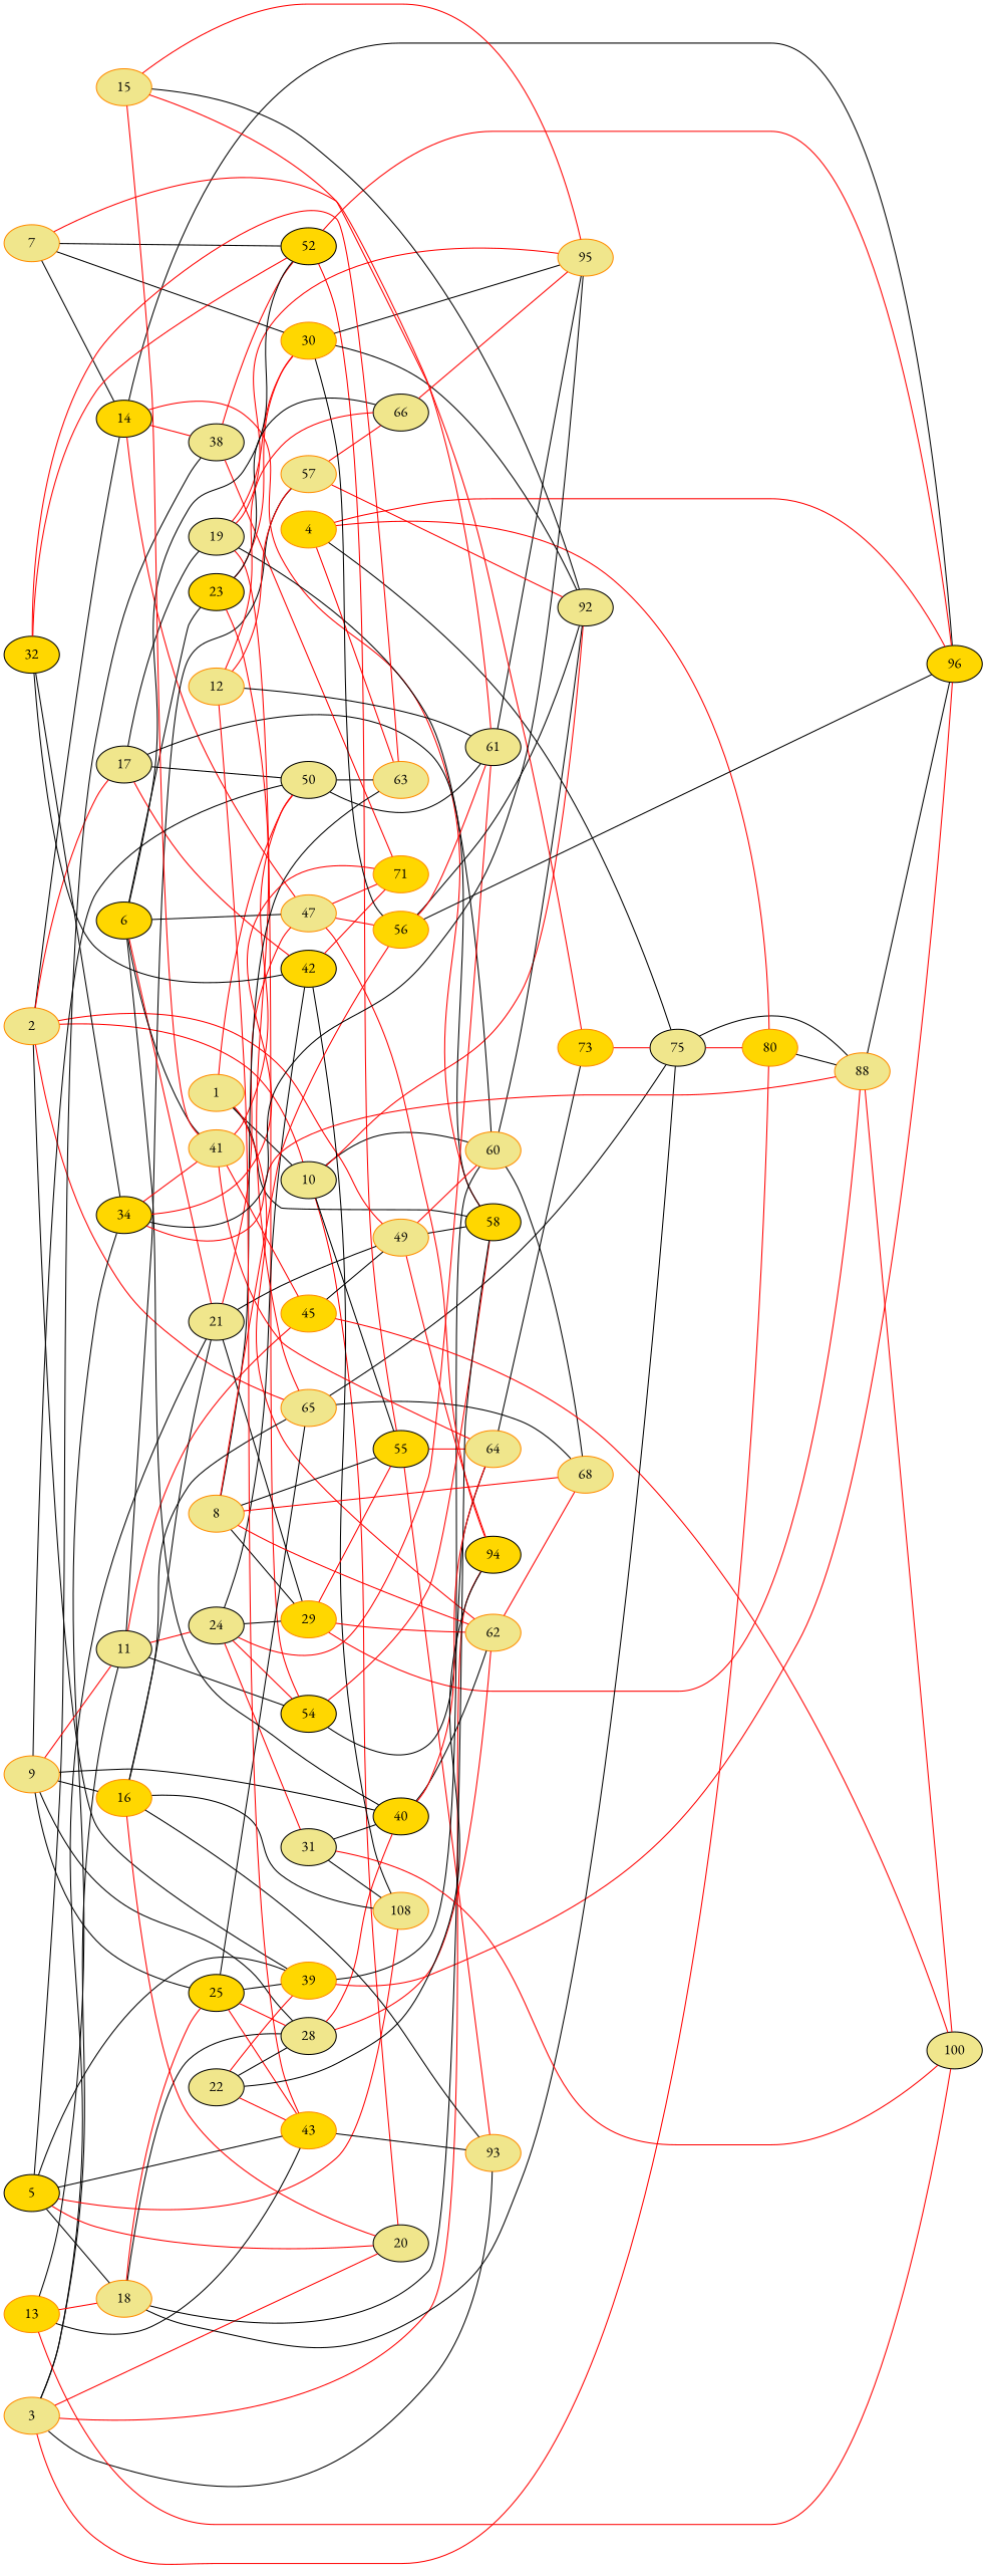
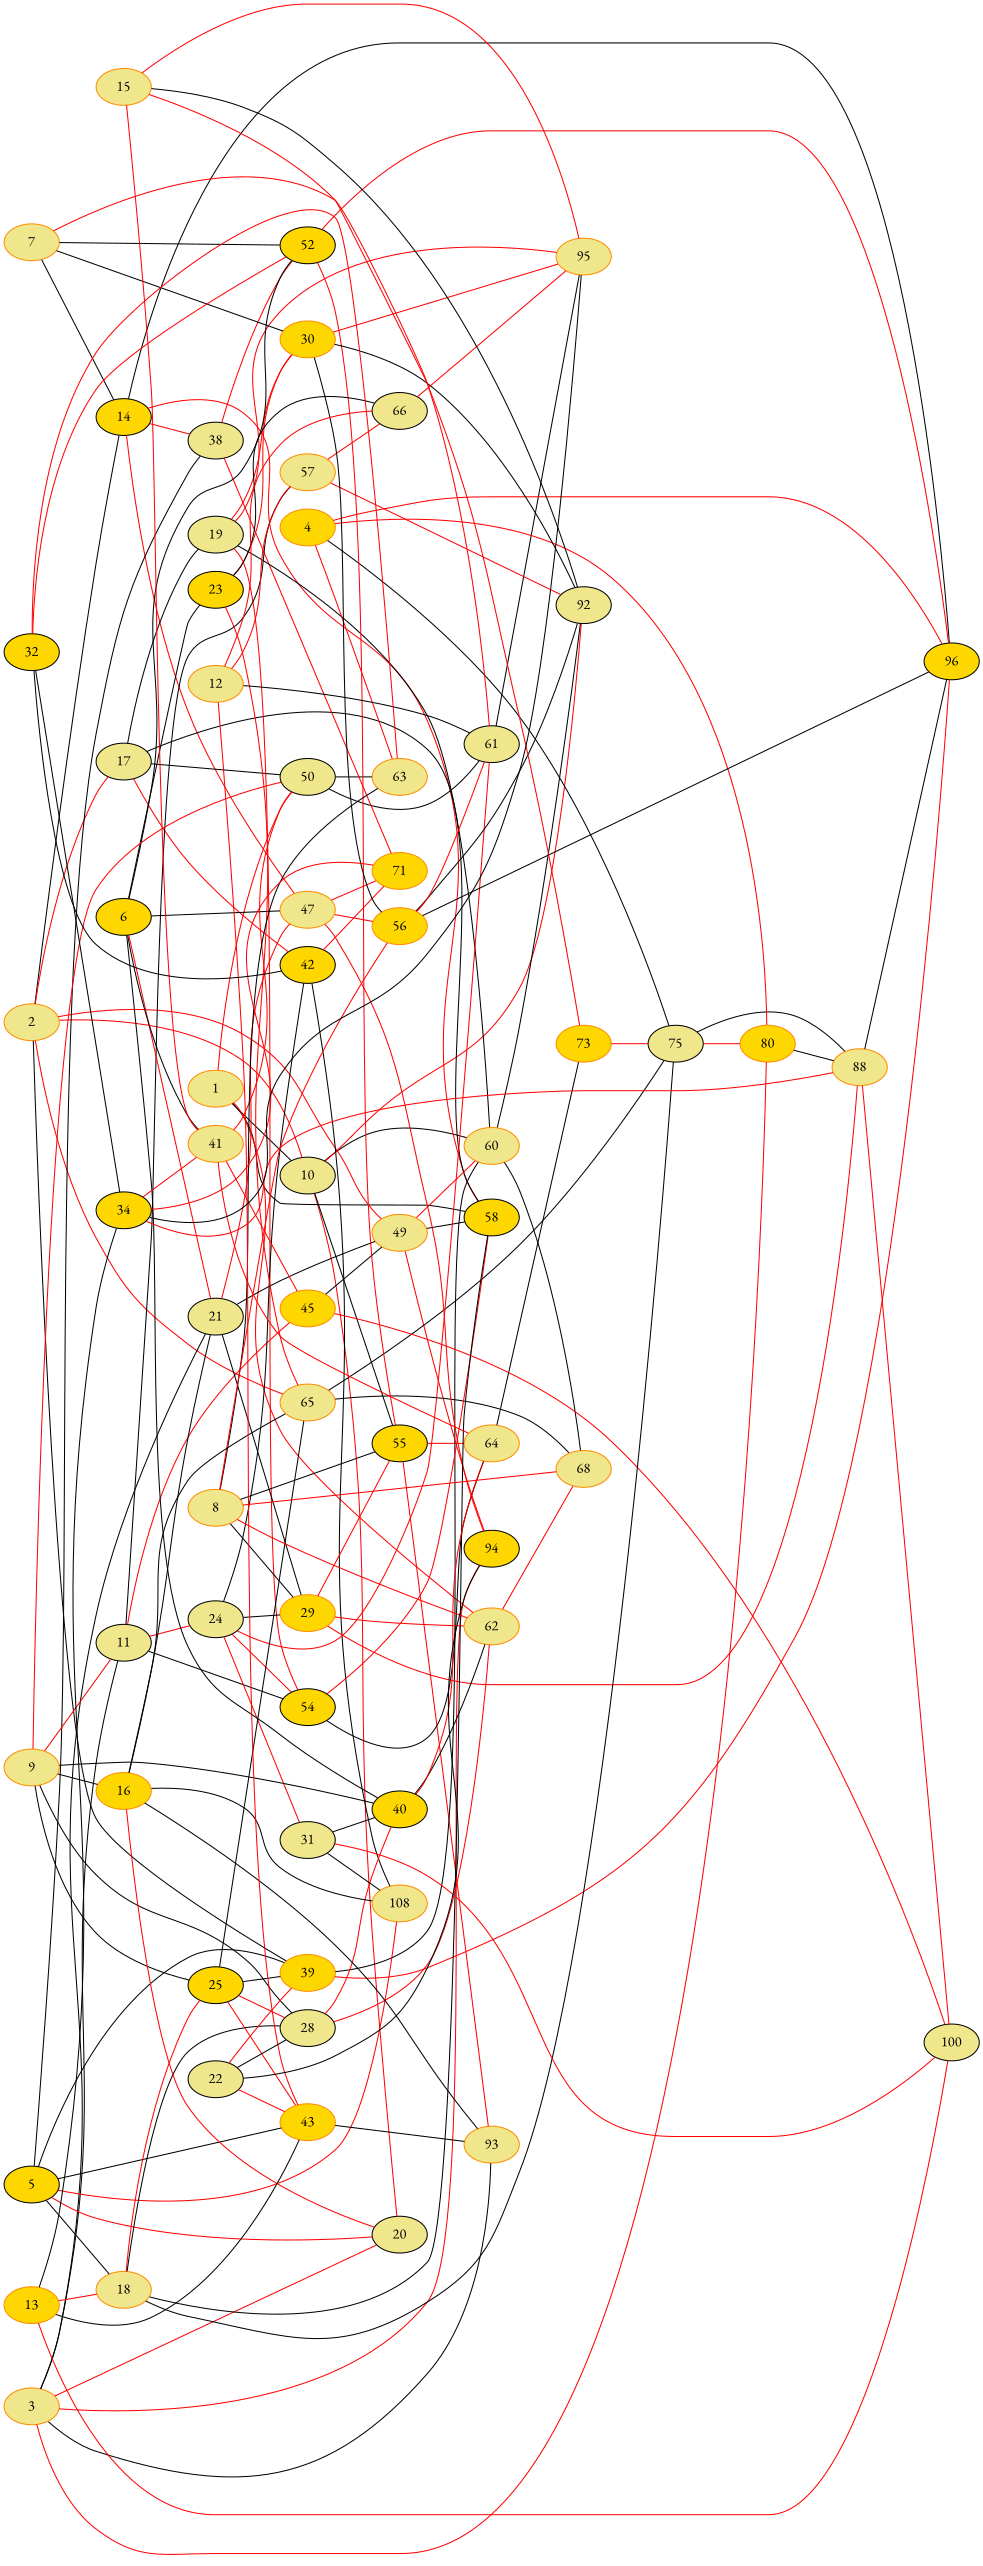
  graph {
    fontname="EB Garamond"
    rankdir=LR
    node [color=darkorange fillcolor=khaki fontname="EB Garamond" style=filled]
    edge [color=red fontname="EB Garamond"]
    10 [color=black super="+86"]
    20 [color=black]
    55 [color=black fillcolor=gold super="+87"]
    60 [super="+77"]
    92 [color=black super="+107"]
    1
    50 [color=black super="+53"]
    58 [color=black fillcolor=gold super="+90"]
    62 [super="+74"]
    63
    61 [color=black super="+98"]
    68
    2 [super="+102"]
    14 [color=black fillcolor=gold super="+37"]
    17 [color=black super="+105"]
    39 [fillcolor=gold super="+51"]
    49 [super="+81"]
    65 [super="+70"]
    96 [color=black fillcolor=gold super="+109"]
    38 [color=black]
    47 [super="+69"]
    19 [color=black super="+76"]
    42 [color=black fillcolor=gold super="+101"]
    94 [color=black fillcolor=gold]
    75 [color=black super="+106"]
    3 [super="+44"]
    11 [color=black super="+99"]
    21 [color=black super="+85"]
    80 [fillcolor=gold]
    93
    24 [color=black super="+110"]
    45 [fillcolor=gold]
    54 [color=black fillcolor=gold super="+67"]
    57
    29 [fillcolor=gold super="+48"]
    88 [super="+97"]
    4 [fillcolor=gold]
    5 [color=black fillcolor=gold super="+36"]
    18 [super="+26"]
    43 [fillcolor=gold super="+89"]
    108
    25 [color=black fillcolor=gold super="+35"]
    28 [color=black super="+33"]
    52 [color=black fillcolor=gold super="+91"]
    71 [fillcolor=gold]
    6 [color=black fillcolor=gold super="+82"]
    23 [color=black fillcolor=gold]
    40 [color=black fillcolor=gold super="+59"]
    41 [super="+79"]
    30 [fillcolor=gold super="+78"]
    66 [color=black]
    64 [super="+84"]
    56 [fillcolor=gold super="+104"]
    7
    73 [fillcolor=gold]
    95 [super="+103"]
    8 [super="+27"]
    9 [super="+72"]
    16 [fillcolor=gold super="+83"]
    31 [color=black]
    100 [color=black]
    12
    13 [fillcolor=gold]
    34 [color=black fillcolor=gold super="+46"]
    15
    22 [color=black]
    32 [color=black fillcolor=gold]
    10 -- 20
    10 -- 55 [color=black]
    10 -- 60 [color=black]
    10 -- 92
    55 -- 93
    55 -- 64
    60 -- 92 [color=black]
    60 -- 68 [color=black]
    1 -- 10 [color=black]
    1 -- 50
    1 -- 58 [color=black]
    1 -- 62
    50 -- 63 [color=black]
    50 -- 61 [color=black]
    62 -- 68
    61 -- 95 [color=black]
    2 -- 10
    2 -- 14 [color=black]
    2 -- 17
    2 -- 39 [color=black]
    2 -- 49
    2 -- 65
    14 -- 58
    14 -- 96 [color=black]
    14 -- 38
    14 -- 47
    17 -- 50 [color=black]
    17 -- 58 [color=black]
    17 -- 19 [color=black]
    17 -- 42 [weight=2]
    39 -- 60 [color=black]
    39 -- 96
    49 -- 60
    49 -- 58 [color=black]
    49 -- 94
    65 -- 68 [color=black]
    65 -- 75 [color=black]
    38 -- 52
    38 -- 71
    47 -- 94
    47 -- 71
    47 -- 56
    19 -- 60 [color=black]
    19 -- 54 [weight=2]
    19 -- 30
    19 -- 95
    42 -- 108 [color=black]
    42 -- 71
    75 -- 80
    75 -- 88 [color=black]
    3 -- 20
    3 -- 94
    3 -- 11 [color=black]
    3 -- 21 [color=black]
    3 -- 80
    3 -- 93 [color=black]
    11 -- 24
    11 -- 45
    11 -- 54 [color=black]
    11 -- 57 [color=black]
    21 -- 49 [color=black]
    21 -- 47
    21 -- 29 [color=black]
    80 -- 88 [color=black]
    24 -- 61
    24 -- 42 [color=black]
    24 -- 54
    24 -- 29 [color=black]
    24 -- 31
    45 -- 49 [color=black]
    45 -- 100
    54 -- 58
    54 -- 64 [color=black]
    57 -- 92
    57 -- 66
    29 -- 55
    29 -- 62
    29 -- 88
    88 -- 96 [color=black]
    88 -- 100
    4 -- 63
    4 -- 96
    4 -- 75 [color=black]
    4 -- 80
    5 -- 20
    5 -- 39 [color=black]
    5 -- 38 [color=black]
    5 -- 18 [color=black]
    5 -- 43 [color=black]
    5 -- 108
    18 -- 58 [color=black]
    18 -- 75 [color=black]
    18 -- 25
    18 -- 28 [color=black]
    43 -- 93 [color=black]
    25 -- 39 [color=black]
    25 -- 65 [color=black]
    25 -- 43
    25 -- 28
    28 -- 62
    28 -- 40
    52 -- 55
    52 -- 96
    6 -- 47 [color=black]
    6 -- 21
    6 -- 52 [color=black]
    6 -- 23 [color=black]
    6 -- 40 [color=black]
    6 -- 41 [color=black]
    23 -- 65
    23 -- 30
    23 -- 66 [color=black]
    40 -- 62 [color=black]
    40 -- 64
    41 -- 50
    41 -- 45
    41 -- 64
    30 -- 92 [color=black]
    30 -- 56 [color=black]
-   30 -- 95 [color=black]
+   30 -- 95
    66 -- 95
    64 -- 73 [color=black weight=2]
    56 -- 92 [color=black]
    56 -- 61
    56 -- 96 [color=black]
    7 -- 14 [color=black]
    7 -- 52 [color=black]
    7 -- 30 [color=black]
    7 -- 73
    73 -- 75
    8 -- 55 [color=black]
    8 -- 62
    8 -- 63 [color=black]
    8 -- 68
    8 -- 29 [color=black]
    8 -- 56
-   9 -- 50 [color=black]
+   9 -- 50
    9 -- 11
    9 -- 25 [color=black]
    9 -- 28 [color=black]
    9 -- 40 [color=black]
    9 -- 16 [color=black]
    16 -- 20
    16 -- 65 [color=black]
    16 -- 21 [color=black]
    16 -- 93 [color=black]
    16 -- 108 [color=black]
    31 -- 108 [color=black]
    31 -- 40 [color=black]
    31 -- 100
    12 -- 61 [color=black]
    12 -- 57
    12 -- 43
    12 -- 66
    13 -- 18
    13 -- 43 [color=black]
    13 -- 100
    13 -- 34 [color=black]
    34 -- 88
    34 -- 71
    34 -- 41
    34 -- 95 [color=black]
    15 -- 92 [color=black]
    15 -- 61
    15 -- 41
    15 -- 95
    22 -- 39
    22 -- 94 [color=black]
    22 -- 43
    22 -- 28 [color=black]
    32 -- 63
    32 -- 42 [color=black]
    32 -- 52
    32 -- 34 [color=black]
  }
